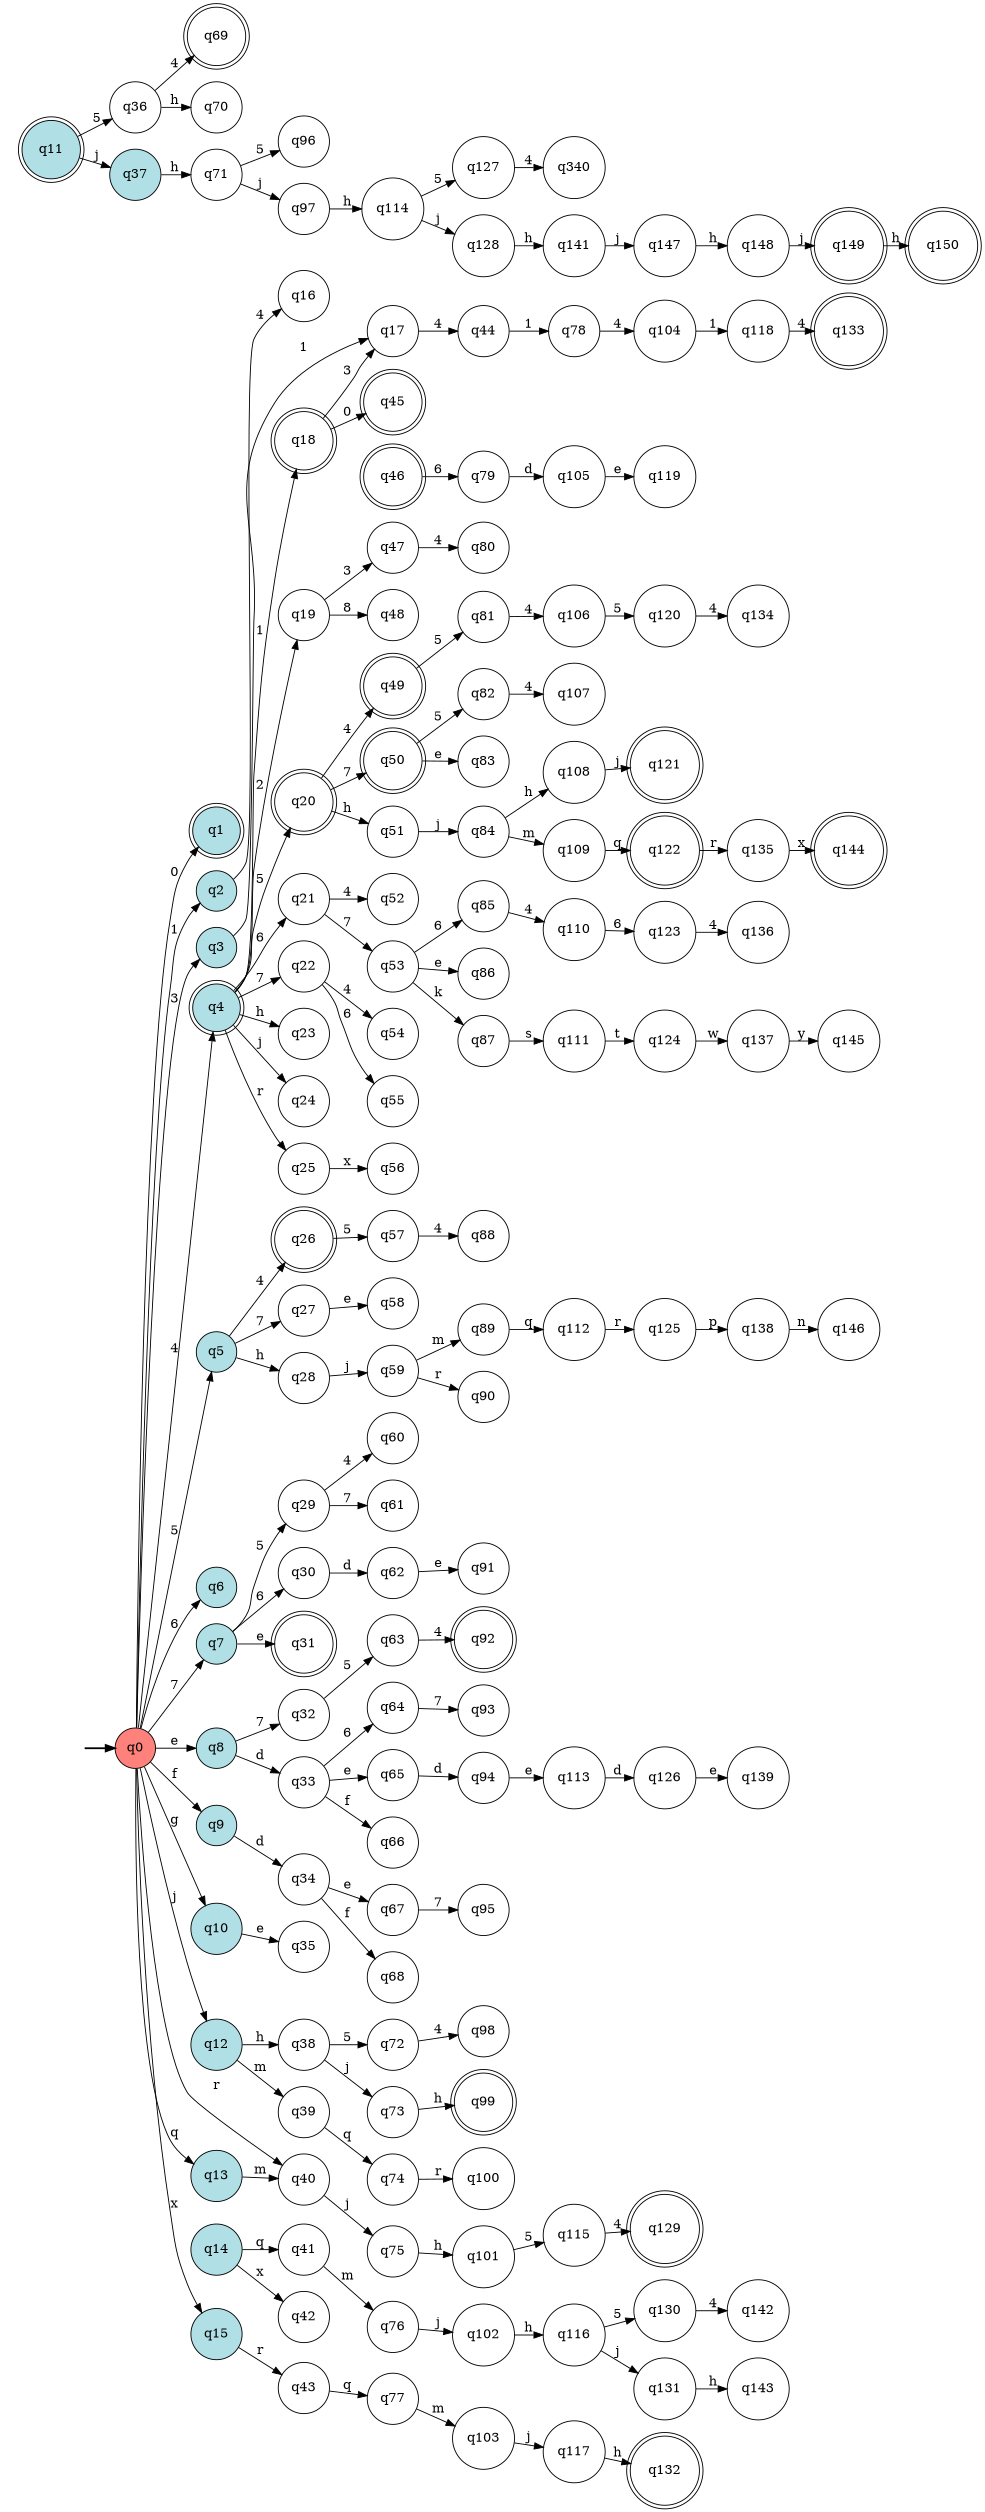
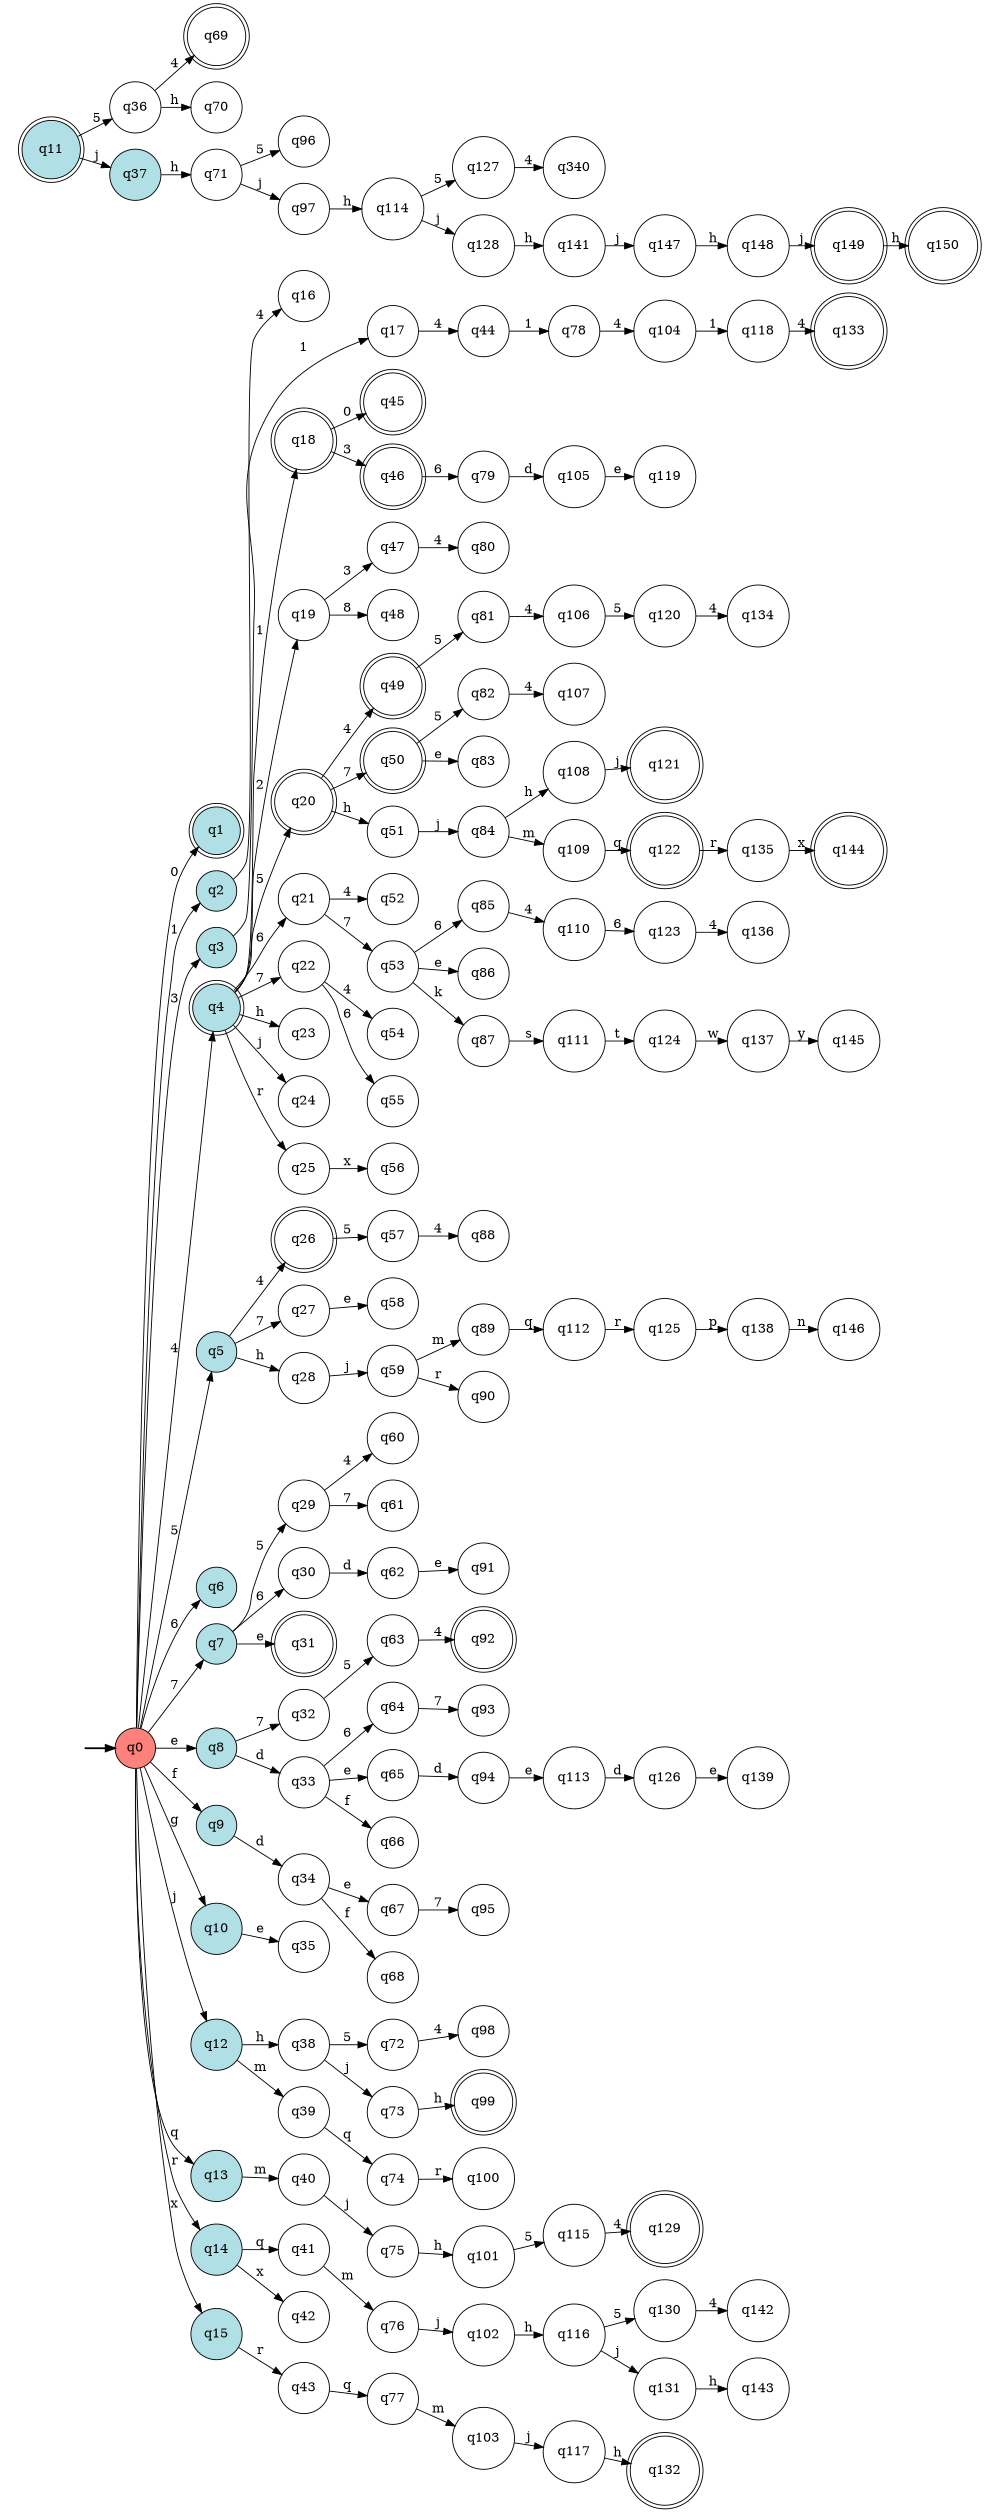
  digraph {
    rankdir=LR
    node [shape=circle style=filled color=black fillcolor=white]
    __start0 [height=0 shape=none style=invis width=0 color="" fillcolor=""]
    n2 [fillcolor="#ff817b" label=q0]
    n3 [fillcolor=powderblue label=q1 shape=doublecircle style="rounded,filled"]
    n4 [fillcolor=powderblue label=q2]
    n5 [fillcolor=powderblue label=q3]
    n6 [fillcolor=powderblue label=q4 shape=doublecircle style="rounded,filled"]
    n7 [fillcolor=powderblue label=q5]
    n8 [fillcolor=powderblue label=q6]
    n9 [fillcolor=powderblue label=q7]
    n10 [fillcolor=powderblue label=q8]
    n11 [fillcolor=powderblue label=q9]
    n12 [fillcolor=powderblue label=q10]
    n13 [fillcolor=powderblue label=q12]
    n14 [fillcolor=powderblue label=q13]
    n15 [fillcolor=powderblue label=q14]
    n16 [fillcolor=powderblue label=q15]
    n17 [label=q16]
    n18 [label=q17]
    n19 [label=q18 shape=doublecircle style="rounded,filled"]
    n20 [label=q19]
    n21 [label=q20 shape=doublecircle style="rounded,filled"]
    n22 [label=q21]
    n23 [label=q22]
    n24 [label=q23]
    n25 [label=q24]
    n26 [label=q25]
    n27 [label=q26 shape=doublecircle style="rounded,filled"]
    n28 [label=q27]
    n29 [label=q28]
    n30 [label=q29]
    n31 [label=q30]
    n32 [label=q31 shape=doublecircle style="rounded,filled"]
    n33 [label=q32]
    n34 [label=q33]
    n35 [label=q34]
    n36 [label=q35]
    n37 [fillcolor=powderblue label=q11 shape=doublecircle style="rounded,filled"]
    n38 [label=q36]
    n39 [fillcolor=powderblue label=q37]
    n40 [label=q38]
    n41 [label=q39]
    n42 [label=q40]
    n43 [label=q41]
    n44 [label=q42]
    n45 [label=q43]
    n46 [label=q44]
    n47 [label=q45 shape=doublecircle style="rounded,filled"]
    n48 [label=q46 shape=doublecircle style="rounded,filled"]
    n49 [label=q47]
    n50 [label=q48]
    n51 [label=q49 shape=doublecircle style="rounded,filled"]
    n52 [label=q50 shape=doublecircle style="rounded,filled"]
    n53 [label=q51]
    n54 [label=q52]
    n55 [label=q53]
    n56 [label=q54]
    n57 [label=q55]
    n58 [label=q56]
    n59 [label=q57]
    n60 [label=q58]
    n61 [label=q59]
    n62 [label=q60]
    n63 [label=q61]
    n64 [label=q62]
    n65 [label=q63]
    n66 [label=q64]
    n67 [label=q65]
    n68 [label=q66]
    n69 [label=q67]
    n70 [label=q68]
    n71 [label=q69 shape=doublecircle style="rounded,filled"]
    n72 [label=q70]
    n73 [label=q71]
    n74 [label=q72]
    n75 [label=q73]
    n76 [label=q74]
    n77 [label=q75]
    n78 [label=q76]
    n79 [label=q77]
    n80 [label=q78]
    n81 [label=q79]
    n82 [label=q80]
    n83 [label=q81]
    n84 [label=q82]
    n85 [label=q83]
    n86 [label=q84]
    n87 [label=q85]
    n88 [label=q86]
    n89 [label=q87]
    n90 [label=q88]
    n91 [label=q89]
    n92 [label=q90]
    n93 [label=q91]
    n94 [label=q92 shape=doublecircle style="rounded,filled"]
    n95 [label=q93]
    n96 [label=q94]
    n97 [label=q95]
    n98 [label=q96]
    n99 [label=q97]
    n100 [label=q98]
    n101 [label=q99 shape=doublecircle style="rounded,filled"]
    n102 [label=q100]
    n103 [label=q101]
    n104 [label=q102]
    n105 [label=q103]
    n106 [label=q104]
    n107 [label=q105]
    n108 [label=q106]
    n109 [label=q107]
    n110 [label=q108]
    n111 [label=q109]
    n112 [label=q110]
    n113 [label=q111]
    n114 [label=q112]
    n115 [label=q113]
    n116 [label=q114]
    n117 [label=q115]
    n118 [label=q116]
    n119 [label=q117]
    n120 [label=q118]
    n121 [label=q119]
    n122 [label=q120]
    n123 [label=q121 shape=doublecircle style="rounded,filled"]
    n124 [label=q122 shape=doublecircle style="rounded,filled"]
    n125 [label=q123]
    n126 [label=q124]
    n127 [label=q125]
    n128 [label=q126]
    n129 [label=q127]
    n130 [label=q128]
    n131 [label=q129 shape=doublecircle style="rounded,filled"]
    n132 [label=q130]
    n133 [label=q131]
    n134 [label=q132 shape=doublecircle style="rounded,filled"]
    n135 [label=q133 shape=doublecircle style="rounded,filled"]
    n136 [label=q134]
    n137 [label=q135]
    n138 [label=q136]
    n139 [label=q137]
    n140 [label=q138]
    n141 [label=q139]
    n142 [label=q340]
    n143 [label=q141]
    n144 [label=q142]
    n145 [label=q143]
    n146 [label=q144 shape=doublecircle style="rounded,filled"]
    n147 [label=q145]
    n148 [label=q146]
    n149 [label=q147]
    n150 [label=q148]
    n151 [label=q149 shape=doublecircle style="rounded,filled"]
    n152 [label=q150 shape=doublecircle style="rounded,filled"]
    subgraph cluster_1 {
      nodesep=0.15
      ranksep=0.15
      style=invis
      __start0
      n2
    }
    __start0 -> n2 [penwidth=2]
    n2 -> n3 [label=0]
    n2 -> n4 [label=1]
    n2 -> n5 [label=3]
    n2 -> n6 [label=4]
    n2 -> n7 [label=5]
    n2 -> n8 [label=6]
    n2 -> n9 [label=7]
    n2 -> n10 [label=e]
    n2 -> n11 [label=f]
    n2 -> n12 [label=g]
    n2 -> n13 [label=j]
    n2 -> n14 [label=q]
-   n2 -> n42 [label=r]
+   n2 -> n15 [label=r]
    n2 -> n16 [label=x]
    n4 -> n17 [label=4]
    n5 -> n18 [label=1]
    n6 -> n19 [label=1]
    n6 -> n20 [label=2]
    n6 -> n21 [label=5]
    n6 -> n22 [label=6]
    n6 -> n23 [label=7]
    n6 -> n24 [label=h]
    n6 -> n25 [label=j]
    n6 -> n26 [label=r]
    n7 -> n27 [label=4]
    n7 -> n28 [label=7]
    n7 -> n29 [label=h]
    n9 -> n30 [label=5]
    n9 -> n31 [label=6]
    n9 -> n32 [label=e]
    n10 -> n33 [label=7]
    n10 -> n34 [label=d]
    n11 -> n35 [label=d]
    n12 -> n36 [label=e]
    n13 -> n40 [label=h]
    n13 -> n41 [label=m]
    n14 -> n42 [label=m]
    n15 -> n43 [label=q]
    n15 -> n44 [label=x]
    n16 -> n45 [label=r]
    n18 -> n46 [label=4]
    n19 -> n47 [label=0]
-   n19 -> n18 [label=3]
+   n19 -> n48 [label=3]
    n20 -> n49 [label=3]
    n20 -> n50 [label=8]
    n21 -> n51 [label=4]
    n21 -> n52 [label=7]
    n21 -> n53 [label=h]
    n22 -> n54 [label=4]
    n22 -> n55 [label=7]
    n23 -> n56 [label=4]
    n23 -> n57 [label=6]
    n26 -> n58 [label=x]
    n27 -> n59 [label=5]
    n28 -> n60 [label=e]
    n29 -> n61 [label=j]
    n30 -> n62 [label=4]
    n30 -> n63 [label=7]
    n31 -> n64 [label=d]
    n33 -> n65 [label=5]
    n34 -> n66 [label=6]
    n34 -> n67 [label=e]
    n34 -> n68 [label=f]
    n35 -> n69 [label=e]
    n35 -> n70 [label=f]
    n37 -> n38 [label=5]
    n37 -> n39 [label=j]
    n38 -> n71 [label=4]
    n38 -> n72 [label=h]
    n39 -> n73 [label=h]
    n40 -> n74 [label=5]
    n40 -> n75 [label=j]
    n41 -> n76 [label=q]
    n42 -> n77 [label=j]
    n43 -> n78 [label=m]
    n45 -> n79 [label=q]
    n46 -> n80 [label=1]
    n48 -> n81 [label=6]
    n49 -> n82 [label=4]
    n51 -> n83 [label=5]
    n52 -> n84 [label=5]
    n52 -> n85 [label=e]
    n53 -> n86 [label=j]
    n55 -> n87 [label=6]
    n55 -> n88 [label=e]
    n55 -> n89 [label=k]
    n59 -> n90 [label=4]
    n61 -> n91 [label=m]
    n61 -> n92 [label=r]
    n64 -> n93 [label=e]
    n65 -> n94 [label=4]
    n66 -> n95 [label=7]
    n67 -> n96 [label=d]
    n69 -> n97 [label=7]
    n73 -> n98 [label=5]
    n73 -> n99 [label=j]
    n74 -> n100 [label=4]
    n75 -> n101 [label=h]
    n76 -> n102 [label=r]
    n77 -> n103 [label=h]
    n78 -> n104 [label=j]
    n79 -> n105 [label=m]
    n80 -> n106 [label=4]
    n81 -> n107 [label=d]
    n83 -> n108 [label=4]
    n84 -> n109 [label=4]
    n86 -> n110 [label=h]
    n86 -> n111 [label=m]
    n87 -> n112 [label=4]
    n89 -> n113 [label=s]
    n91 -> n114 [label=q]
    n96 -> n115 [label=e]
    n99 -> n116 [label=h]
    n103 -> n117 [label=5]
    n104 -> n118 [label=h]
    n105 -> n119 [label=j]
    n106 -> n120 [label=1]
    n107 -> n121 [label=e]
    n108 -> n122 [label=5]
    n110 -> n123 [label=j]
    n111 -> n124 [label=q]
    n112 -> n125 [label=6]
    n113 -> n126 [label=t]
    n114 -> n127 [label=r]
    n115 -> n128 [label=d]
    n116 -> n129 [label=5]
    n116 -> n130 [label=j]
    n117 -> n131 [label=4]
    n118 -> n132 [label=5]
    n118 -> n133 [label=j]
    n119 -> n134 [label=h]
    n120 -> n135 [label=4]
    n122 -> n136 [label=4]
    n124 -> n137 [label=r]
    n125 -> n138 [label=4]
    n126 -> n139 [label=w]
    n127 -> n140 [label=p]
    n128 -> n141 [label=e]
    n129 -> n142 [label=4]
    n130 -> n143 [label=h]
    n132 -> n144 [label=4]
    n133 -> n145 [label=h]
    n137 -> n146 [label=x]
    n139 -> n147 [label=y]
    n140 -> n148 [label=n]
    n143 -> n149 [label=j]
    n149 -> n150 [label=h]
    n150 -> n151 [label=j]
    n151 -> n152 [label=h]
  }
